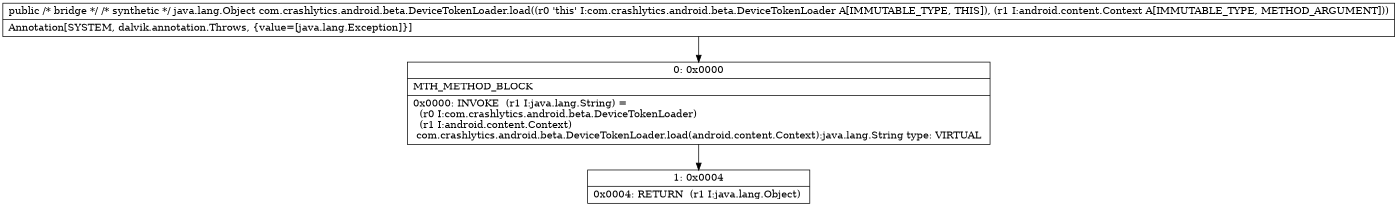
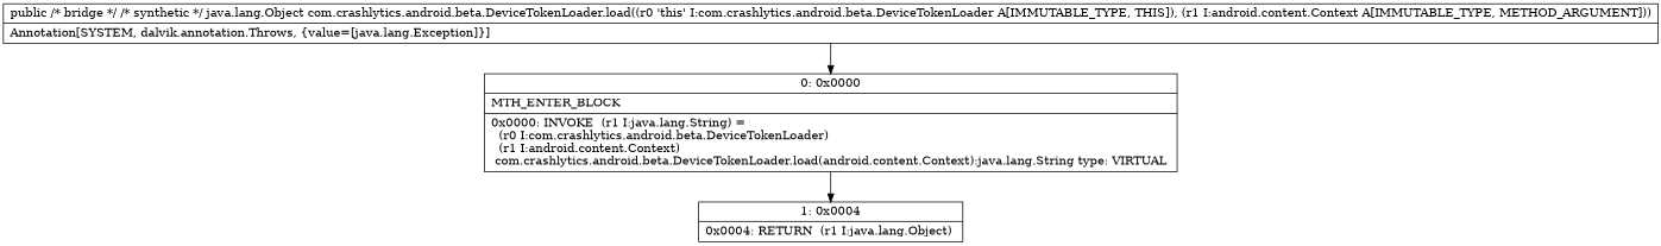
  digraph {
    node [shape=record]
-   n1 [label="{0\:\ 0x0000|MTH_METHOD_BLOCK\l|0x0000: INVOKE  (r1 I:java.lang.String) = \l  (r0 I:com.crashlytics.android.beta.DeviceTokenLoader)\l  (r1 I:android.content.Context)\l com.crashlytics.android.beta.DeviceTokenLoader.load(android.content.Context):java.lang.String type: VIRTUAL \l}"]
+   n1 [label="{0\:\ 0x0000|MTH_ENTER_BLOCK\l|0x0000: INVOKE  (r1 I:java.lang.String) = \l  (r0 I:com.crashlytics.android.beta.DeviceTokenLoader)\l  (r1 I:android.content.Context)\l com.crashlytics.android.beta.DeviceTokenLoader.load(android.content.Context):java.lang.String type: VIRTUAL \l}"]
    n2 [label="{1\:\ 0x0004|0x0004: RETURN  (r1 I:java.lang.Object) \l}"]
    n3 [label="{public \/* bridge *\/ \/* synthetic *\/ java.lang.Object com.crashlytics.android.beta.DeviceTokenLoader.load((r0 'this' I:com.crashlytics.android.beta.DeviceTokenLoader A[IMMUTABLE_TYPE, THIS]), (r1 I:android.content.Context A[IMMUTABLE_TYPE, METHOD_ARGUMENT]))  | Annotation[SYSTEM, dalvik.annotation.Throws, \{value=[java.lang.Exception]\}]\l}"]
    n1 -> n2
    n3 -> n1
  }
